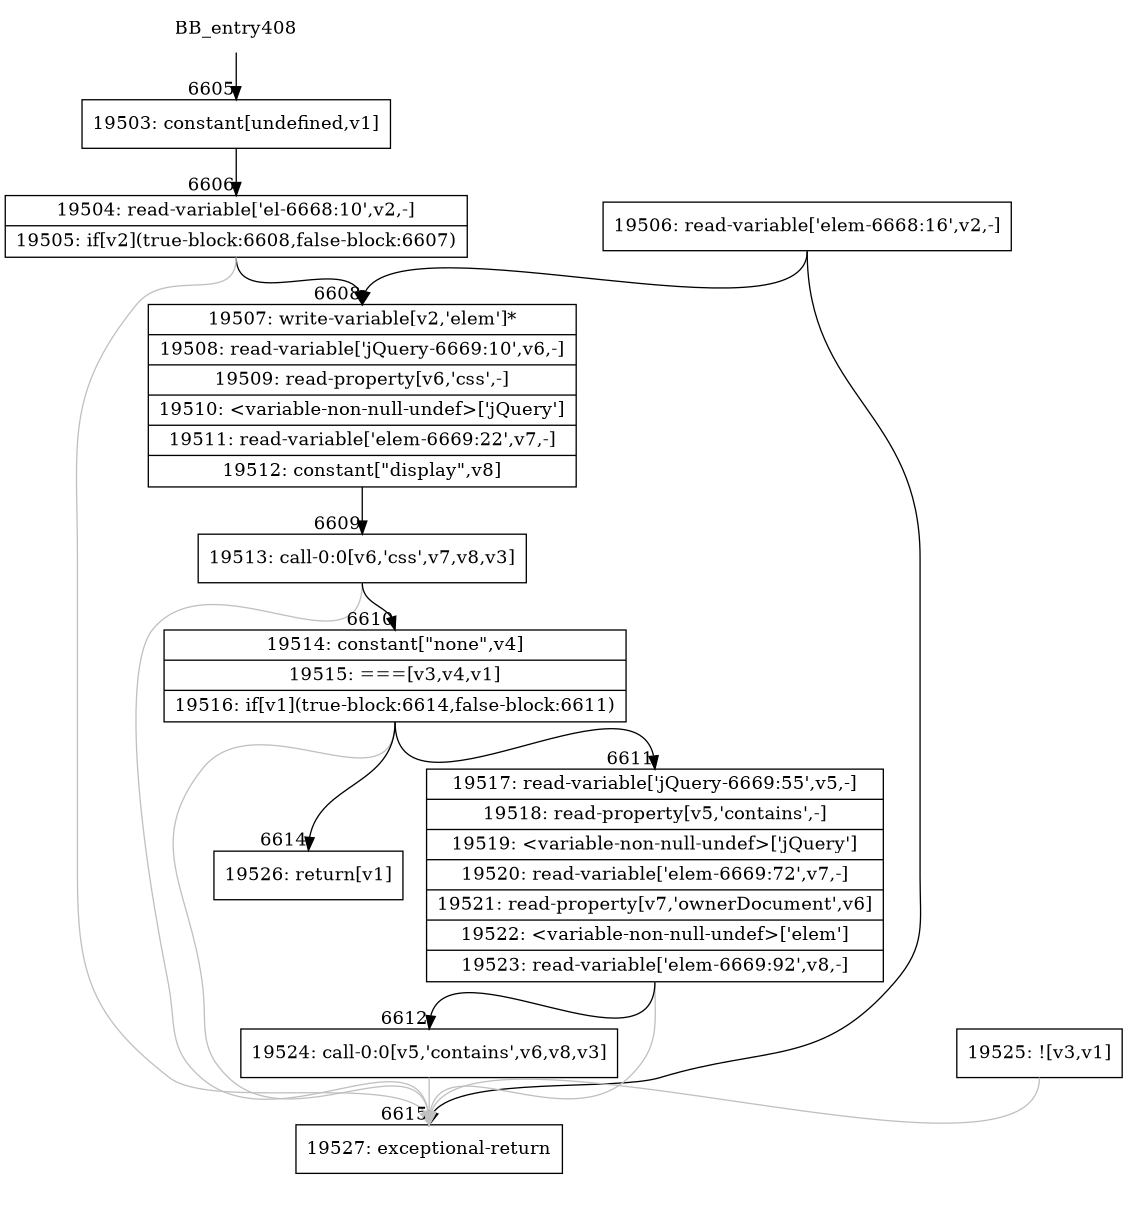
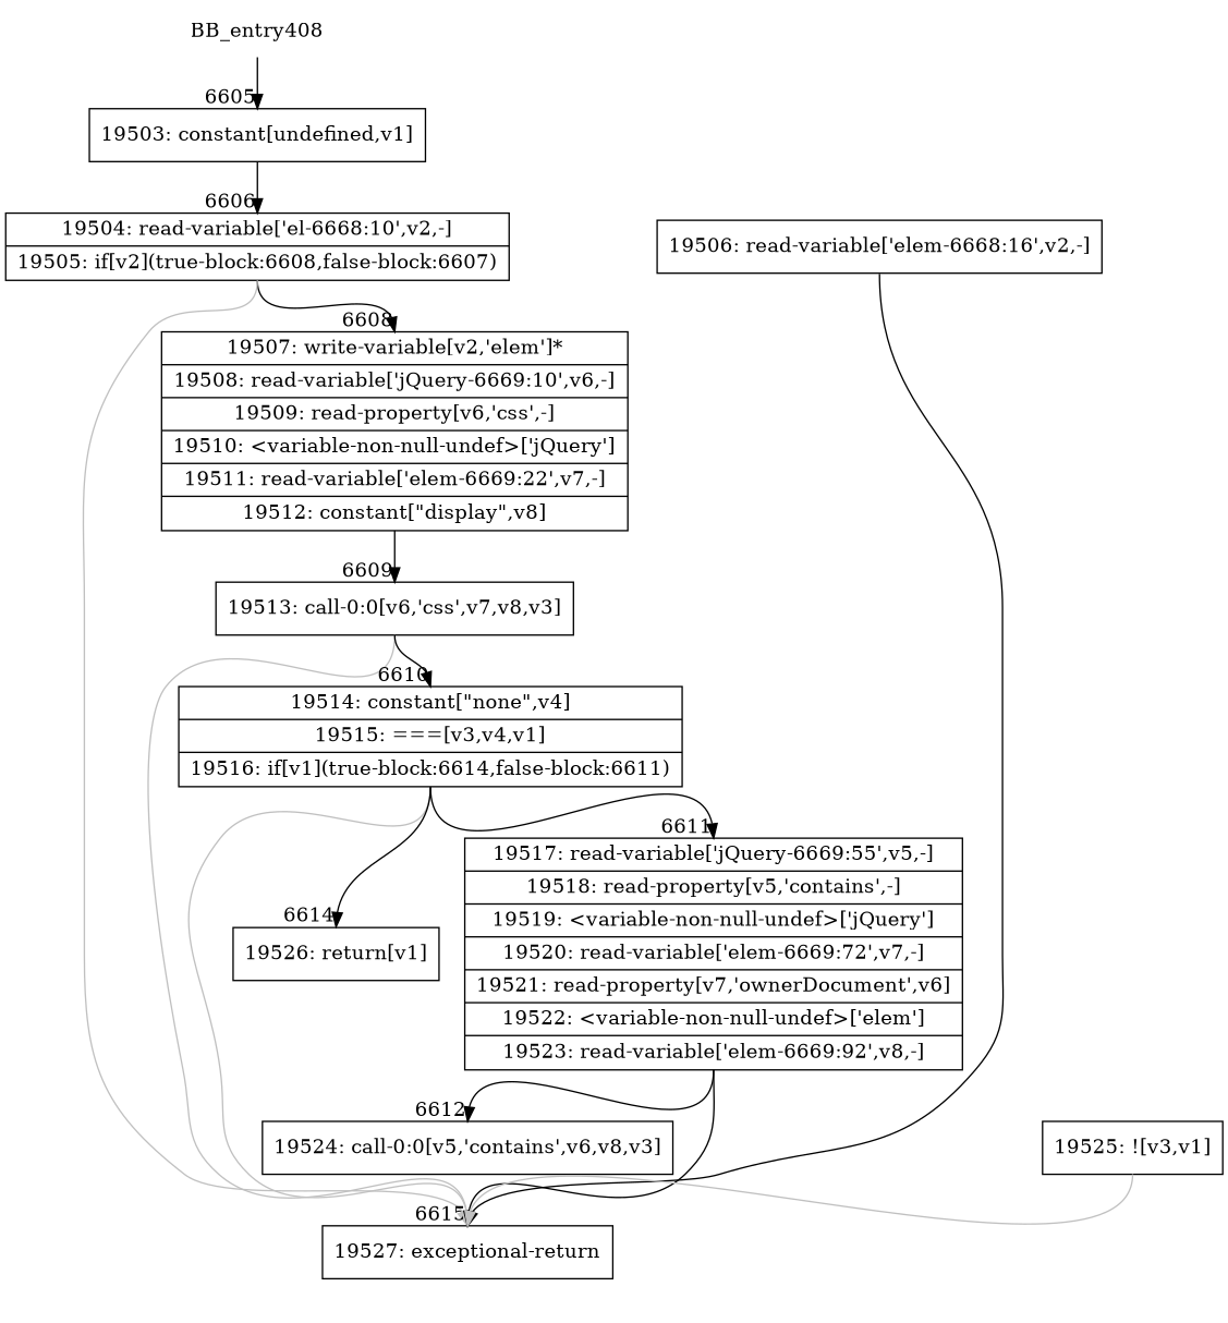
  digraph {
    rankdir=TD
    node [shape=record]
    edge [headport=n tailport=s]
    n1 [label=BB_entry408 shape=none]
    n2 [label="{19503: constant[undefined,v1]}"]
    n3 [label="{19504: read-variable['el-6668:10',v2,-]|19505: if[v2](true-block:6608,false-block:6607)}"]
    n4 [label="{19507: write-variable[v2,'elem']*|19508: read-variable['jQuery-6669:10',v6,-]|19509: read-property[v6,'css',-]|19510: \<variable-non-null-undef\>['jQuery']|19511: read-variable['elem-6669:22',v7,-]|19512: constant[\"display\",v8]}"]
    n5 [label="{19527: exceptional-return}"]
    n6 [label="{19513: call-0:0[v6,'css',v7,v8,v3]}"]
    n7 [label="{19506: read-variable['elem-6668:16',v2,-]}"]
    n8 [label="{19514: constant[\"none\",v4]|19515: ===[v3,v4,v1]|19516: if[v1](true-block:6614,false-block:6611)}"]
    n9 [label="{19526: return[v1]}"]
    n10 [label="{19517: read-variable['jQuery-6669:55',v5,-]|19518: read-property[v5,'contains',-]|19519: \<variable-non-null-undef\>['jQuery']|19520: read-variable['elem-6669:72',v7,-]|19521: read-property[v7,'ownerDocument',v6]|19522: \<variable-non-null-undef\>['elem']|19523: read-variable['elem-6669:92',v8,-]}"]
    n11 [label="{19524: call-0:0[v5,'contains',v6,v8,v3]}"]
    n12 [label="{19525: ![v3,v1]}"]
    n1 -> n2 [headlabel="    6605"]
    n2 -> n3 [headlabel="      6606"]
    n3 -> n4 [headlabel="      6608"]
    n3 -> n5 [color=gray headlabel="      6615"]
    n4 -> n6 [headlabel="      6609"]
    n6 -> n5 [color=gray]
    n6 -> n8 [headlabel="      6610"]
-   n7 -> n4
    n7 -> n5 [color=black]
    n8 -> n5 [color=gray]
    n8 -> n9 [headlabel="      6614"]
    n8 -> n10 [headlabel="      6611"]
-   n10 -> n5 [color=gray]
+   n10 -> n5 [color=black]
    n10 -> n11 [headlabel="      6612"]
-   n11 -> n5 [color=gray]
    n12 -> n5 [color=gray]
  }
